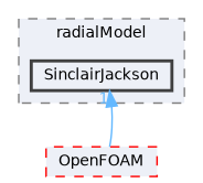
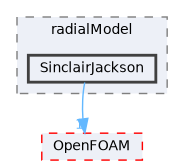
  digraph {
    compound=true
    node [fillcolor="#edf0f7" fontname=Helvetica fontsize=10 shape=box]
    n1 [color=grey25 height=0.2 label=SinclairJackson style="filled,bold" width=0.4]
    n2 [color=red height=0.2 label=OpenFOAM style="filled,dashed" width=0.4]
    subgraph cluster_1 {
      bgcolor="#edf0f7"
      fontname=Helvetica
      fontsize=10
      label=radialModel
      pencolor=grey50
      style="filled,dashed"
      n1
    }
-   n2 -> n1 [color=steelblue1 fontcolor=steelblue1 fontname=Helvetica fontsize=10 headlabel=1 labeldistance=1.5 labelfontname=Helvetica labelfontsize=10]
+   n1 -> n2 [color=steelblue1 fontcolor=steelblue1 fontname=Helvetica fontsize=10 headlabel=1 labeldistance=1.5 labelfontname=Helvetica labelfontsize=10]
  }
